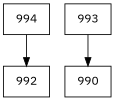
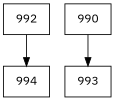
  digraph {
    fontname="IBM Plex Sans"
    node [fontname="IBM Plex Sans" shape=record]
    edge [fontname="IBM Plex Sans"]
    n1 [label="{994}"]
    n2 [label="{992}"]
    n3 [label="{990}"]
    n4 [label="{993}"]
-   n1 -> n2
-   n4 -> n3
+   n2 -> n1
+   n3 -> n4
  }
